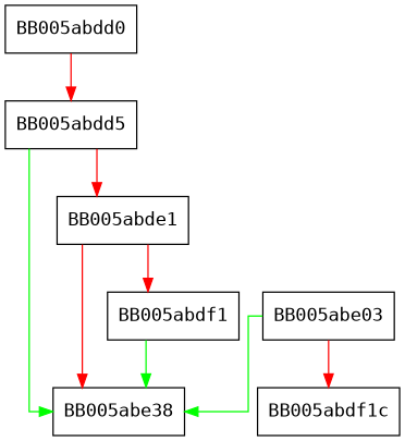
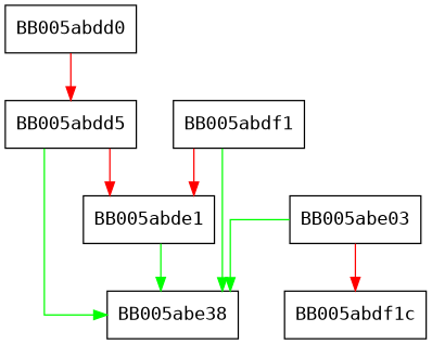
  digraph {
    fontname="DejaVu Sans Mono"
    splines=ortho
    node [fontname="DejaVu Sans Mono" shape=box]
    edge [color=red fontname="DejaVu Sans Mono"]
    BB005abdd0
    BB005abdd5
    BB005abe38
    BB005abde1
    BB005abdf1
    BB005abe03
    n7 [label=BB005abdf1c]
    BB005abdd0 -> BB005abdd5
    BB005abdd5 -> BB005abe38 [color=green]
    BB005abdd5 -> BB005abde1
-   BB005abde1 -> BB005abe38
-   BB005abde1 -> BB005abdf1
+   BB005abde1 -> BB005abe38 [color=green]
+   BB005abdf1 -> BB005abde1
    BB005abdf1 -> BB005abe38 [color=green]
    BB005abe03 -> BB005abe38 [color=green]
    BB005abe03 -> n7
  }
